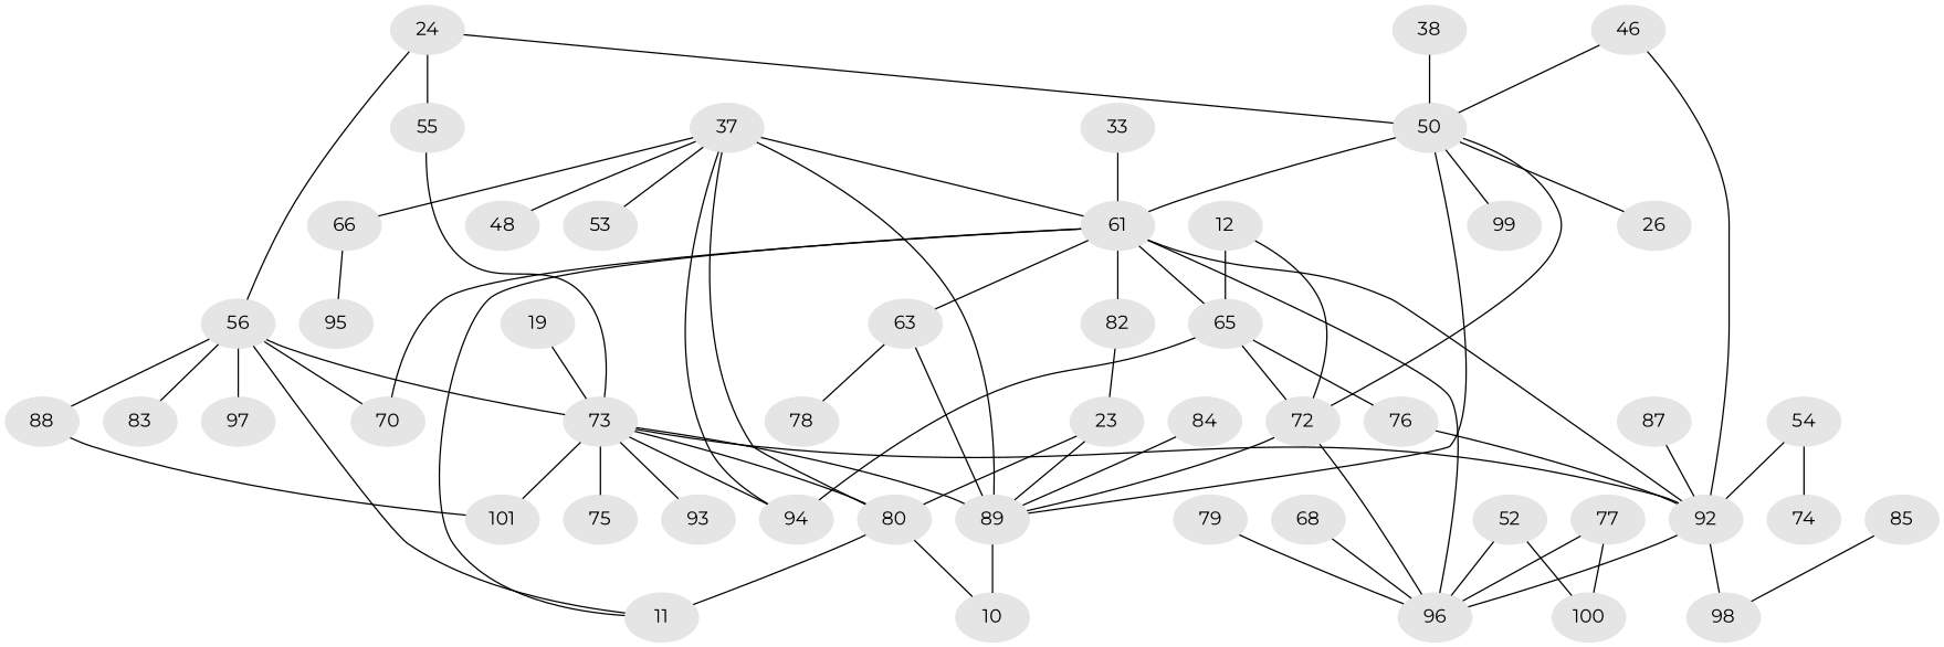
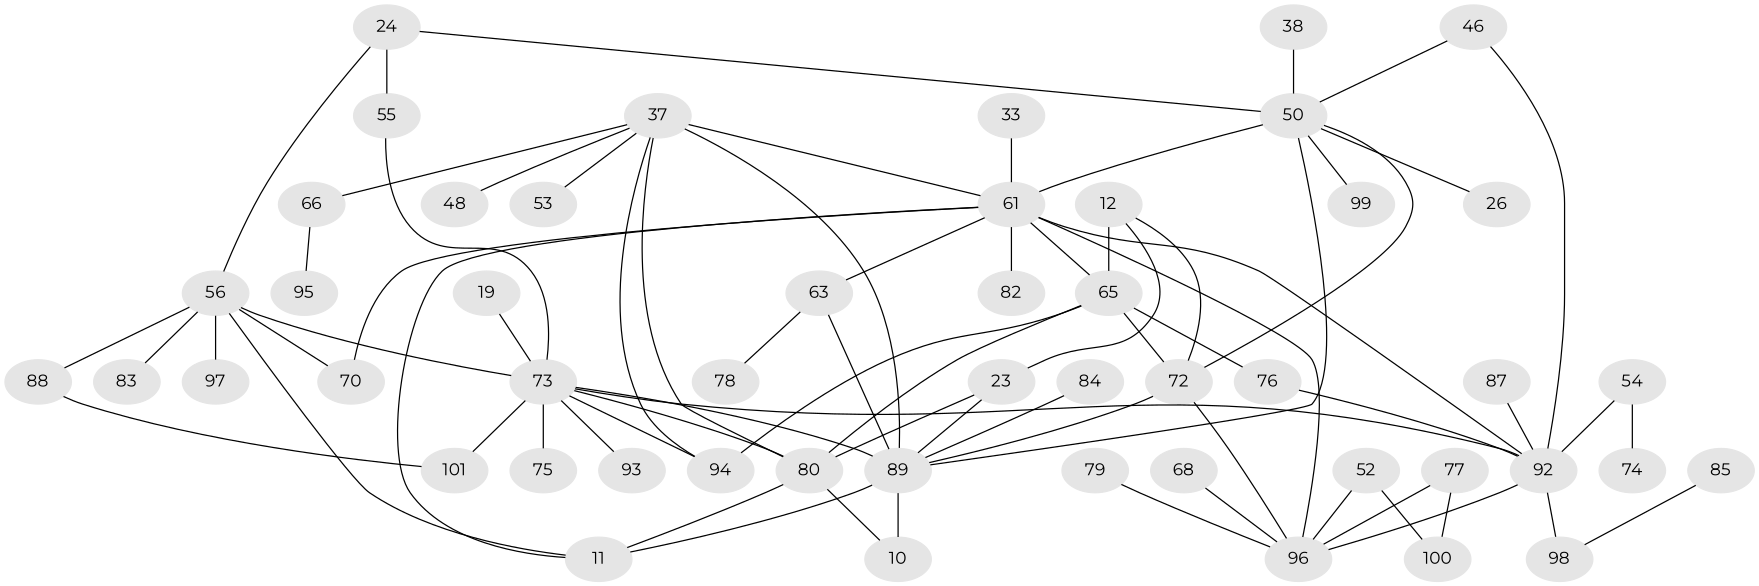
  graph {
    fontname=Montserrat
    node [color=gray90 fontname=Montserrat style=filled]
    edge [fontname=Montserrat]
    12
    23
    65 [super="+42+10+39"]
    72 [super="+67+57"]
    80 [super="+44+64"]
    89 [super="+32+21+81"]
    94 [super="+69"]
    76 [super="+58+60"]
    96 [super="+41+43+45"]
    73 [super="+47+13"]
    92 [super="+7+15+71"]
    75
    93
    101
    19
    n16 [label=11 super="+27"]
    n17 [label=10]
    37 [super="+35"]
    61 [super="+4+40"]
    48
    53
    66
    50 [super="+25+30"]
    24
    56 [super="+34"]
    55
    n27 [label=26]
    99
    70
    83
    88 [super="+59"]
    97
    63 [super="+11+20+31"]
    82 [super="+62"]
    33
    95
    38
    46
    98
    52
    100
    54
    74
    78
    68
    77
    79
    84
    85
    87
-   82 -- 23
+   12 -- 23
    12 -- 65 [weight=3]
    12 -- 72
    23 -- 80
    23 -- 89
    65 -- 72
+   65 -- 80 [weight=2]
    65 -- 94
    65 -- 76 [weight=3]
    72 -- 89
    72 -- 96
    80 -- n16
    80 -- n17
+   89 -- n16
    89 -- n17
    76 -- 92
    73 -- 80
    73 -- 89 [weight=3]
    73 -- 94
    73 -- 92 [weight=2]
    73 -- 75
    73 -- 93
    73 -- 101
    92 -- 96
    92 -- 98
    19 -- 73
    37 -- 80 [weight=2]
    37 -- 89
    37 -- 94
    37 -- 61 [weight=2]
    37 -- 48
    37 -- 53
    37 -- 66
    61 -- 65
    61 -- 96
    61 -- 92
    61 -- n16
    61 -- 70
    61 -- 63
    61 -- 82 [weight=3]
    66 -- 95
    50 -- 72
    50 -- 89
    50 -- 61 [weight=3]
    50 -- n27
    50 -- 99
    24 -- 50
    24 -- 56
    24 -- 55
    56 -- 73 [weight=2]
    56 -- n16
    56 -- 70
    56 -- 83
    56 -- 88 [weight=2]
    56 -- 97
    55 -- 73
    88 -- 101
    63 -- 89
    63 -- 78
    33 -- 61
    38 -- 50
    46 -- 92
    46 -- 50
    52 -- 96
    52 -- 100
    54 -- 92
    54 -- 74
    68 -- 96
    77 -- 96
    77 -- 100
    79 -- 96
    84 -- 89
    85 -- 98
    87 -- 92
  }
